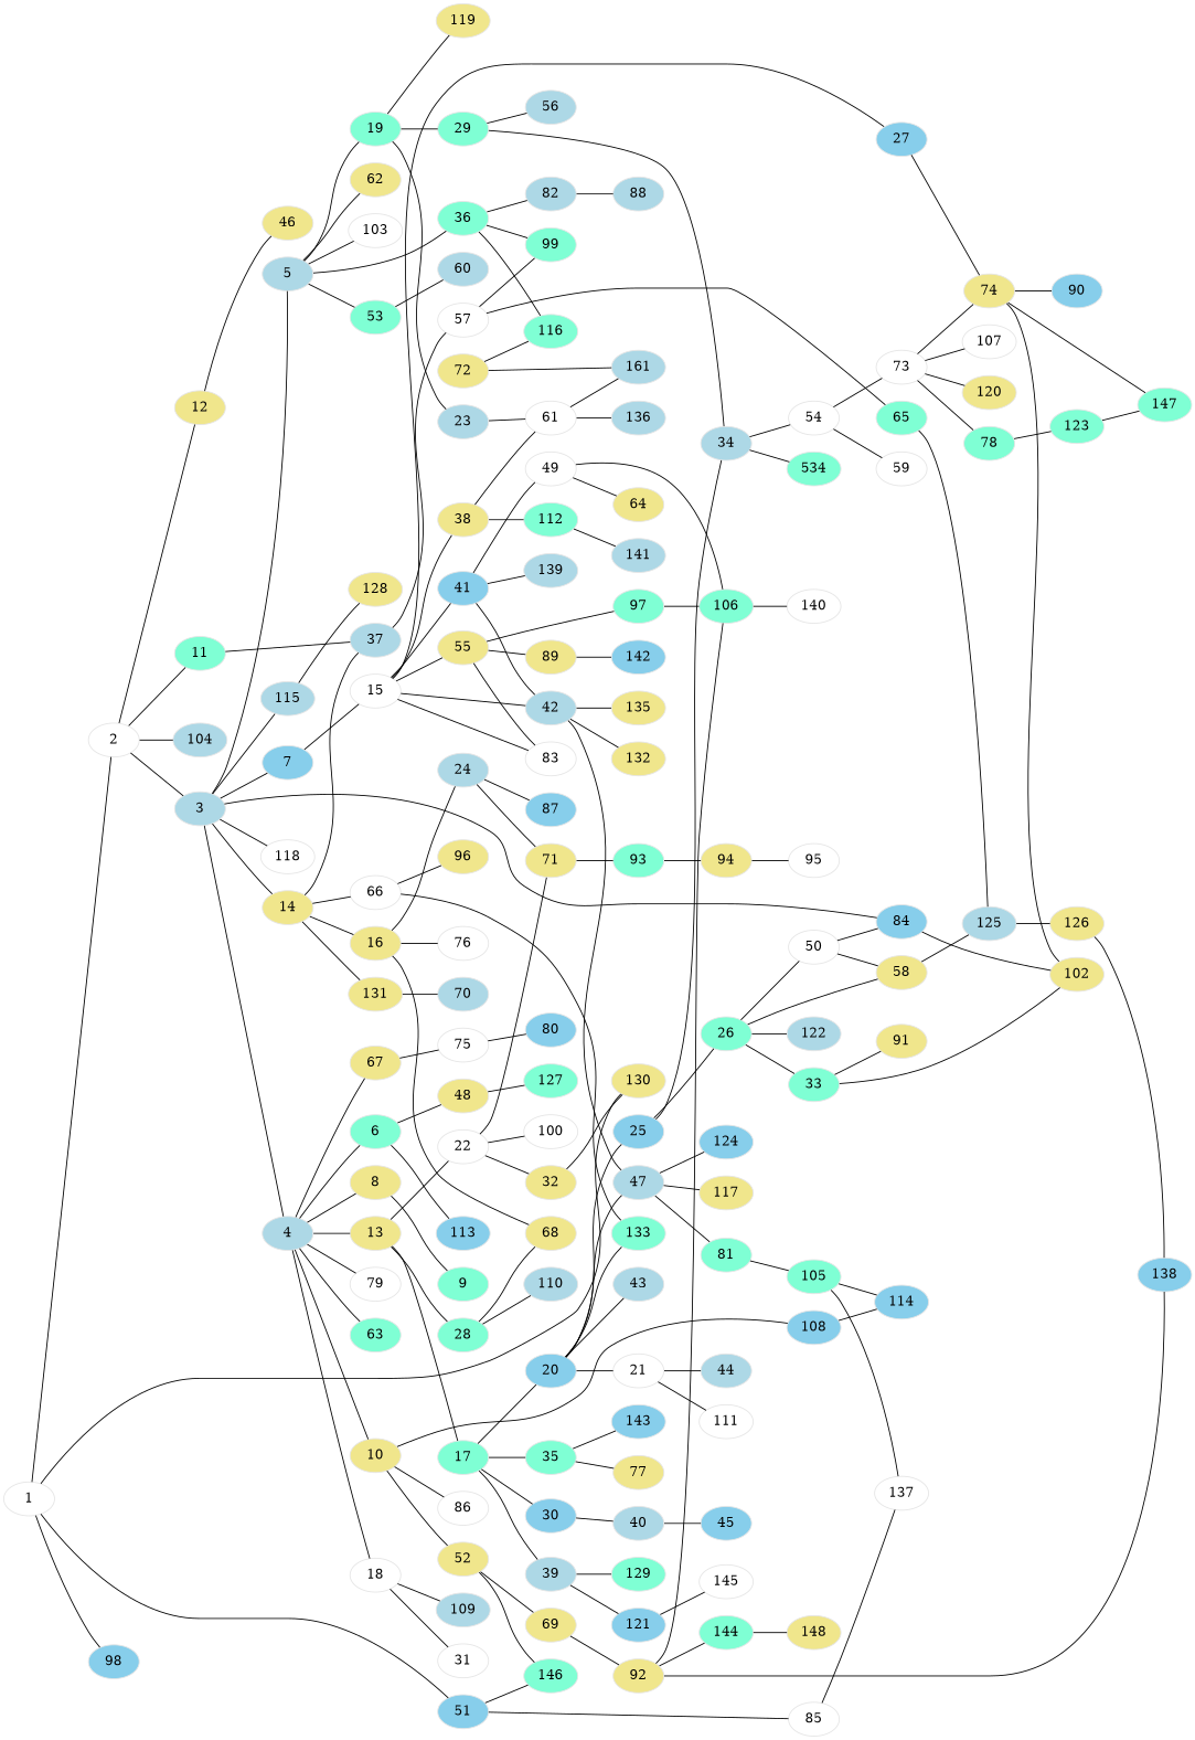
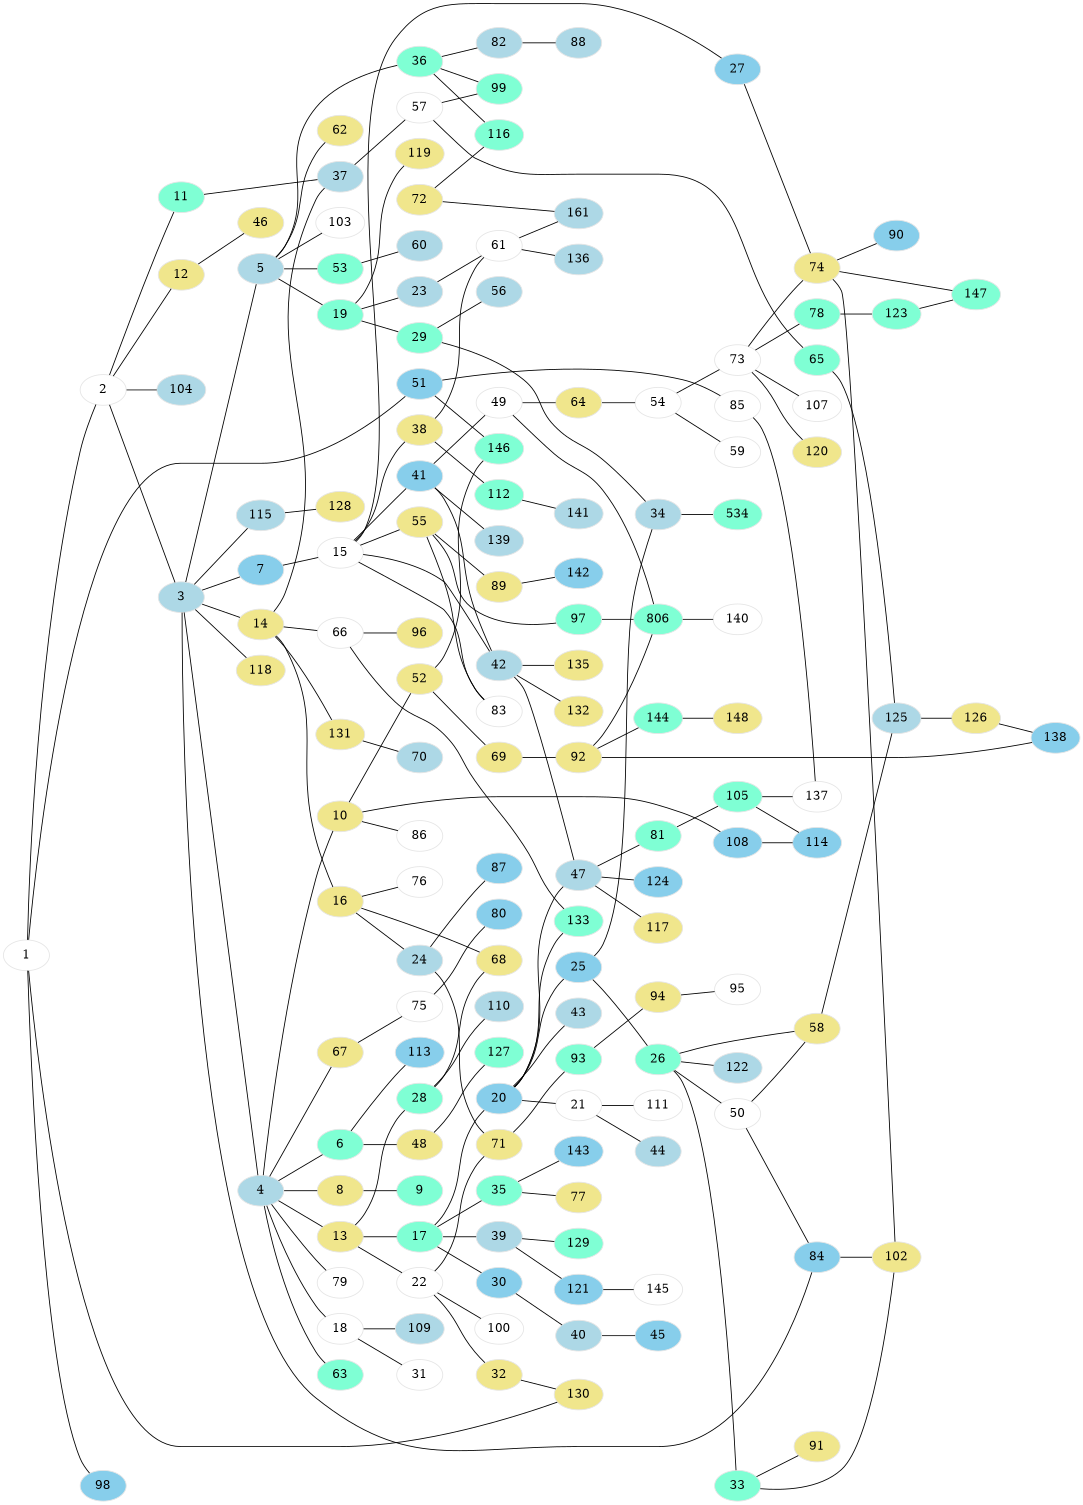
  graph {
    rankdir=LR
    node [color=gray90 fillcolor=khaki style=filled]
    1 [fillcolor=white]
    2 [fillcolor=white]
    51 [fillcolor=skyblue]
    98 [fillcolor=skyblue]
    130
    3 [fillcolor=lightblue]
    11 [fillcolor=aquamarine]
    12
    104 [fillcolor=lightblue]
    85 [fillcolor=white]
    146 [fillcolor=aquamarine]
    4 [fillcolor=lightblue]
    5 [fillcolor=lightblue]
    7 [fillcolor=skyblue]
    14
    84 [fillcolor=skyblue]
    115 [fillcolor=lightblue]
-   118 [fillcolor=white]
+   118
    37 [fillcolor=lightblue]
    46
    6 [fillcolor=aquamarine]
    8
    10
    13
    18 [fillcolor=white]
    63 [fillcolor=aquamarine]
    67
    79 [fillcolor=white]
    19 [fillcolor=aquamarine]
    36 [fillcolor=aquamarine]
    53 [fillcolor=aquamarine]
    62
    103 [fillcolor=white]
    15 [fillcolor=white]
    16
    66 [fillcolor=white]
    131
    102
    128
    48
    113 [fillcolor=skyblue]
    9 [fillcolor=aquamarine]
    52
    86 [fillcolor=white]
    108 [fillcolor=skyblue]
    17 [fillcolor=aquamarine]
    22 [fillcolor=white]
    28 [fillcolor=aquamarine]
    31 [fillcolor=white]
    109 [fillcolor=lightblue]
    75 [fillcolor=white]
    23 [fillcolor=lightblue]
    29 [fillcolor=aquamarine]
    119
    82 [fillcolor=lightblue]
    99 [fillcolor=aquamarine]
    116 [fillcolor=aquamarine]
    60 [fillcolor=lightblue]
    127 [fillcolor=aquamarine]
    27 [fillcolor=skyblue]
    38
    41 [fillcolor=skyblue]
    42 [fillcolor=lightblue]
    55
    83 [fillcolor=white]
    69
    114 [fillcolor=skyblue]
    57 [fillcolor=white]
    20 [fillcolor=skyblue]
    30 [fillcolor=skyblue]
    35 [fillcolor=aquamarine]
    39 [fillcolor=lightblue]
    32
    71
    100 [fillcolor=white]
    68
    110 [fillcolor=lightblue]
    24 [fillcolor=lightblue]
    76 [fillcolor=white]
    133 [fillcolor=aquamarine]
    96
    70 [fillcolor=lightblue]
    74
    61 [fillcolor=white]
    112 [fillcolor=aquamarine]
    49 [fillcolor=white]
    139 [fillcolor=lightblue]
    47 [fillcolor=lightblue]
    132
    135
    89
    97 [fillcolor=aquamarine]
    87 [fillcolor=skyblue]
    21 [fillcolor=white]
    25 [fillcolor=skyblue]
    43 [fillcolor=lightblue]
    40 [fillcolor=lightblue]
    77
    143 [fillcolor=skyblue]
    121 [fillcolor=skyblue]
    129 [fillcolor=aquamarine]
    34 [fillcolor=lightblue]
    56 [fillcolor=lightblue]
    44 [fillcolor=lightblue]
    111 [fillcolor=white]
    26 [fillcolor=aquamarine]
    81 [fillcolor=aquamarine]
    117
    124 [fillcolor=skyblue]
    93 [fillcolor=aquamarine]
    n111 [fillcolor=lightblue label=161]
    136 [fillcolor=lightblue]
    33 [fillcolor=aquamarine]
    50 [fillcolor=white]
    58
    122 [fillcolor=lightblue]
    54 [fillcolor=white]
    n118 [fillcolor=aquamarine label=534]
    91
    125 [fillcolor=lightblue]
    90 [fillcolor=skyblue]
    147 [fillcolor=aquamarine]
    45 [fillcolor=skyblue]
    59 [fillcolor=white]
    73 [fillcolor=white]
    72
    88 [fillcolor=lightblue]
    65 [fillcolor=aquamarine]
    141 [fillcolor=lightblue]
    145 [fillcolor=white]
    64
-   106 [fillcolor=aquamarine]
+   106 [fillcolor=aquamarine label=806]
    105 [fillcolor=aquamarine]
    140 [fillcolor=white]
    137 [fillcolor=white]
    92
    78 [fillcolor=aquamarine]
    107 [fillcolor=white]
    120
    142 [fillcolor=skyblue]
    126
    80 [fillcolor=skyblue]
    138 [fillcolor=skyblue]
    144 [fillcolor=aquamarine]
    94
    123 [fillcolor=aquamarine]
    148
    95 [fillcolor=white]
    1 -- 2
    1 -- 51
    1 -- 98
    1 -- 130
    2 -- 3
    2 -- 11
    2 -- 12
    2 -- 104
    51 -- 85
    51 -- 146
    3 -- 4
    3 -- 5
    3 -- 7
    3 -- 14
    3 -- 84
    3 -- 115
    3 -- 118
    11 -- 37
    12 -- 46
    85 -- 137
    4 -- 6
    4 -- 8
    4 -- 10
    4 -- 13
    4 -- 18
    4 -- 63
    4 -- 67
    4 -- 79
    5 -- 19
    5 -- 36
    5 -- 53
    5 -- 62
    5 -- 103
    7 -- 15
    14 -- 37
    14 -- 16
    14 -- 66
    14 -- 131
    84 -- 102
    115 -- 128
    37 -- 57
    6 -- 48
    6 -- 113
    8 -- 9
    10 -- 52
    10 -- 86
    10 -- 108
    13 -- 17
    13 -- 22
    13 -- 28
    18 -- 31
    18 -- 109
    67 -- 75
    19 -- 23
    19 -- 29
    19 -- 119
    36 -- 82
    36 -- 99
    36 -- 116
    53 -- 60
    15 -- 27
    15 -- 38
    15 -- 41
    15 -- 42
    15 -- 55
    15 -- 83
    16 -- 68
    16 -- 24
    16 -- 76
    66 -- 133
    66 -- 96
    131 -- 70
    48 -- 127
    52 -- 146
    52 -- 69
    108 -- 114
    17 -- 20
    17 -- 30
    17 -- 35
    17 -- 39
    22 -- 32
    22 -- 71
    22 -- 100
    28 -- 68
    28 -- 110
    75 -- 80
    23 -- 61
    29 -- 34
    29 -- 56
    82 -- 88
    27 -- 74
    38 -- 61
    38 -- 112
    41 -- 42
    41 -- 49
    41 -- 139
    42 -- 47
    42 -- 132
    42 -- 135
    55 -- 83
    55 -- 89
    55 -- 97
    69 -- 92
    57 -- 99
    57 -- 65
    20 -- 133
    20 -- 47
    20 -- 21
    20 -- 25
    20 -- 43
    30 -- 40
    35 -- 77
    35 -- 143
    39 -- 121
    39 -- 129
    32 -- 130
    71 -- 93
    24 -- 71
    24 -- 87
    74 -- 102
    74 -- 90
    74 -- 147
    61 -- n111
    61 -- 136
    112 -- 141
    49 -- 64
    49 -- 106
    47 -- 81
    47 -- 117
    47 -- 124
    89 -- 142
    97 -- 106
    21 -- 44
    21 -- 111
    25 -- 34
    25 -- 26
    40 -- 45
    121 -- 145
-   34 -- 54
+   64 -- 54
    34 -- n118
    26 -- 33
    26 -- 50
    26 -- 58
    26 -- 122
    81 -- 105
    93 -- 94
    33 -- 102
    33 -- 91
    50 -- 84
    50 -- 58
    58 -- 125
    54 -- 59
    54 -- 73
    125 -- 126
    73 -- 74
    73 -- 78
    73 -- 107
    73 -- 120
    72 -- 116
    72 -- n111
    65 -- 125
    106 -- 140
    105 -- 114
    105 -- 137
    92 -- 106
    92 -- 138
    92 -- 144
    78 -- 123
    126 -- 138
    144 -- 148
    94 -- 95
    123 -- 147
  }
